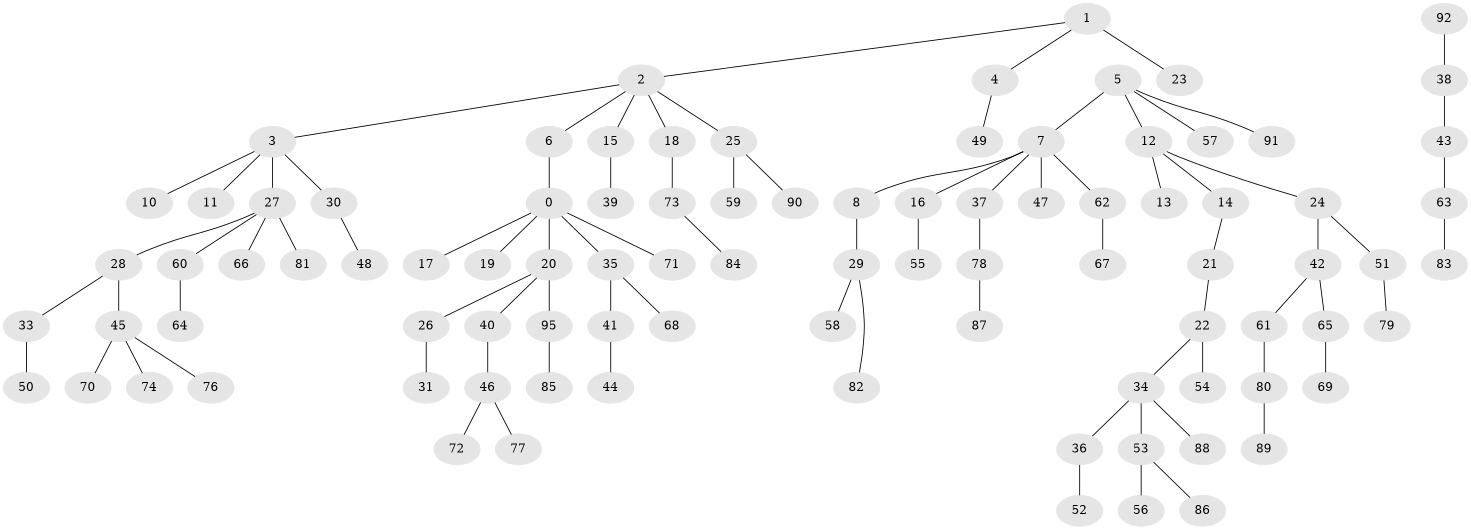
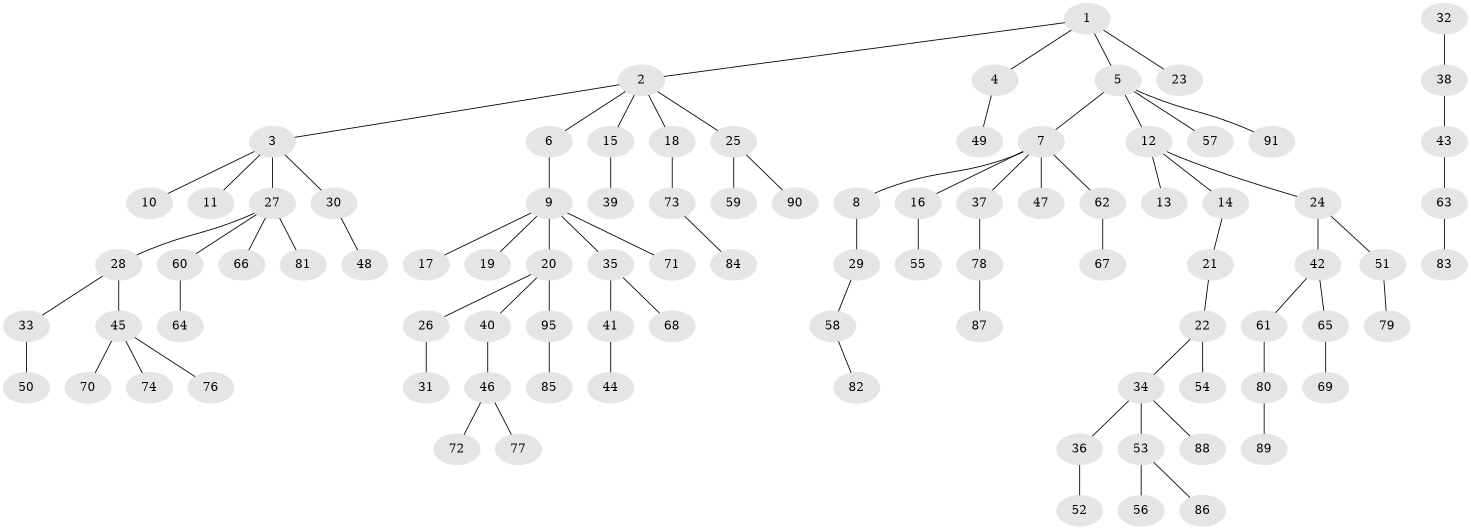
  graph {
    node [color=gray90 style=filled]
    1
    2
    4
    5
    23
    3
    6
    15
    18
    25
    49
    7
    12
    57
    91
    10
    11
    27
    30
-   9 [label=0]
+   9
    39
    73
    59
    90
    28
    60
    66
    81
    48
    8
    16
    37
    47
    62
    13
    14
    24
    17
    19
    20
    35
    71
    29
    55
    78
    67
    58
    82
    26
    40
    n51 [label=95]
    41
    68
    21
    42
    51
-   32 [label=92]
+   32
    38
    22
    84
    31
    46
    85
    34
    54
    36
    53
    88
    61
    65
    79
    33
    45
    64
    50
    70
    74
    76
    43
    52
    56
    86
    44
    87
    63
    72
    77
    80
    69
    83
    89
    1 -- 2
    1 -- 4
+   1 -- 5
    1 -- 23
    2 -- 3
    2 -- 6
    2 -- 15
    2 -- 18
    2 -- 25
    4 -- 49
    5 -- 7
    5 -- 12
    5 -- 57
    5 -- 91
    3 -- 10
    3 -- 11
    3 -- 27
    3 -- 30
    6 -- 9
    15 -- 39
    18 -- 73
    25 -- 59
    25 -- 90
    7 -- 8
    7 -- 16
    7 -- 37
    7 -- 47
    7 -- 62
    12 -- 13
    12 -- 14
    12 -- 24
    27 -- 28
    27 -- 60
    27 -- 66
    27 -- 81
    30 -- 48
    9 -- 17
    9 -- 19
    9 -- 20
    9 -- 35
    9 -- 71
    73 -- 84
    28 -- 33
    28 -- 45
    60 -- 64
    8 -- 29
    16 -- 55
    37 -- 78
    62 -- 67
    14 -- 21
    24 -- 42
    24 -- 51
    20 -- 26
    20 -- 40
    20 -- n51
    35 -- 41
    35 -- 68
    29 -- 58
-   29 -- 82
+   58 -- 82
    78 -- 87
    26 -- 31
    40 -- 46
    n51 -- 85
    41 -- 44
    21 -- 22
    42 -- 61
    42 -- 65
    51 -- 79
    32 -- 38
    38 -- 43
    22 -- 34
    22 -- 54
    46 -- 72
    46 -- 77
    34 -- 36
    34 -- 53
    34 -- 88
    36 -- 52
    53 -- 56
    53 -- 86
    61 -- 80
    65 -- 69
    33 -- 50
    45 -- 70
    45 -- 74
    45 -- 76
    43 -- 63
    63 -- 83
    80 -- 89
  }
